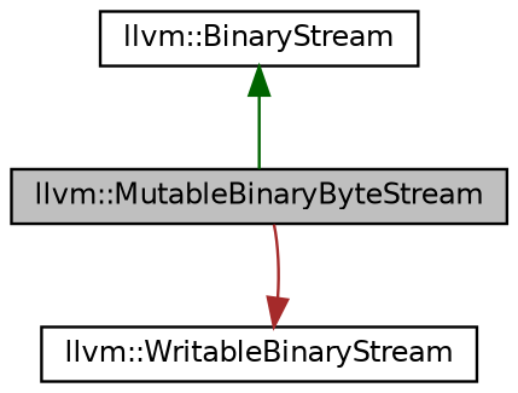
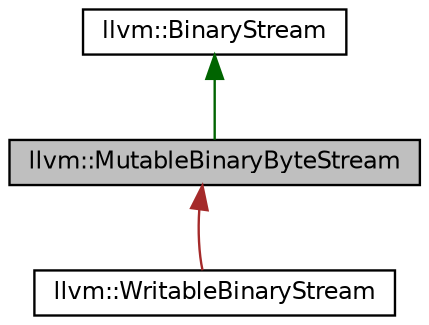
  digraph {
    node [color=black fontname=Helvetica fontsize=10 shape=box]
    edge [dir=back fontname=Helvetica fontsize=10 labelfontname=Helvetica labelfontsize=10 style=solid]
    n1 [fillcolor=grey75 fontcolor=black height=0.2 label="llvm::MutableBinaryByteStream" style=filled width=0.4]
    n2 [height=0.2 label="llvm::WritableBinaryStream" width=0.4]
    n3 [height=0.2 label="llvm::BinaryStream" width=0.4]
-   n2 -> n1 [color=brown]
+   n1 -> n2 [color=brown]
    n3 -> n1 [color=darkgreen]
  }
